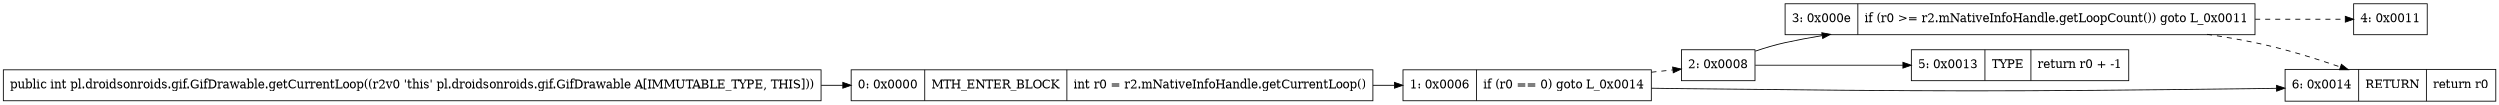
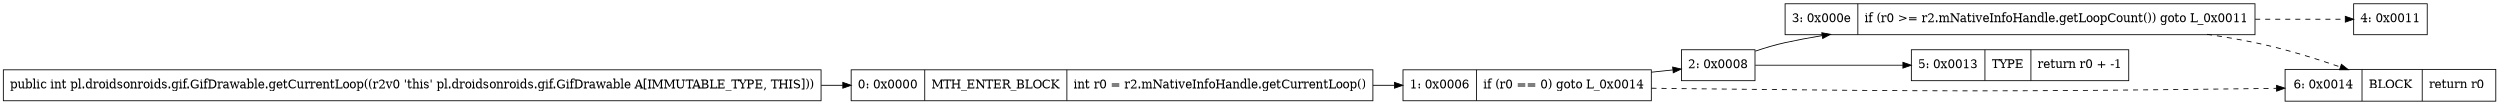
  digraph {
    rankdir=LR
    node [shape=record]
    n1 [label="{0\:\ 0x0000|MTH_ENTER_BLOCK\l|int r0 = r2.mNativeInfoHandle.getCurrentLoop()\l}"]
    n2 [label="{1\:\ 0x0006|if (r0 == 0) goto L_0x0014\l}"]
    n3 [label="{2\:\ 0x0008}"]
-   n4 [label="{6\:\ 0x0014|RETURN\l|return r0\l}"]
+   n4 [label="{6\:\ 0x0014|BLOCK\l|return r0\l}"]
    n5 [label="{3\:\ 0x000e|if (r0 \>= r2.mNativeInfoHandle.getLoopCount()) goto L_0x0011\l}"]
    n6 [label="{5\:\ 0x0013|TYPE\l|return r0 + \-1\l}"]
    n7 [label="{4\:\ 0x0011}"]
    n8 [label="{public int pl.droidsonroids.gif.GifDrawable.getCurrentLoop((r2v0 'this' pl.droidsonroids.gif.GifDrawable A[IMMUTABLE_TYPE, THIS])) }"]
    n1 -> n2
-   n2 -> n3 [style=dashed]
-   n2 -> n4
+   n2 -> n3 [style=solid]
+   n2 -> n4 [style=dashed]
    n3 -> n5
    n3 -> n6
    n5 -> n4 [style=dashed]
    n5 -> n7 [style=dashed]
    n8 -> n1
  }
